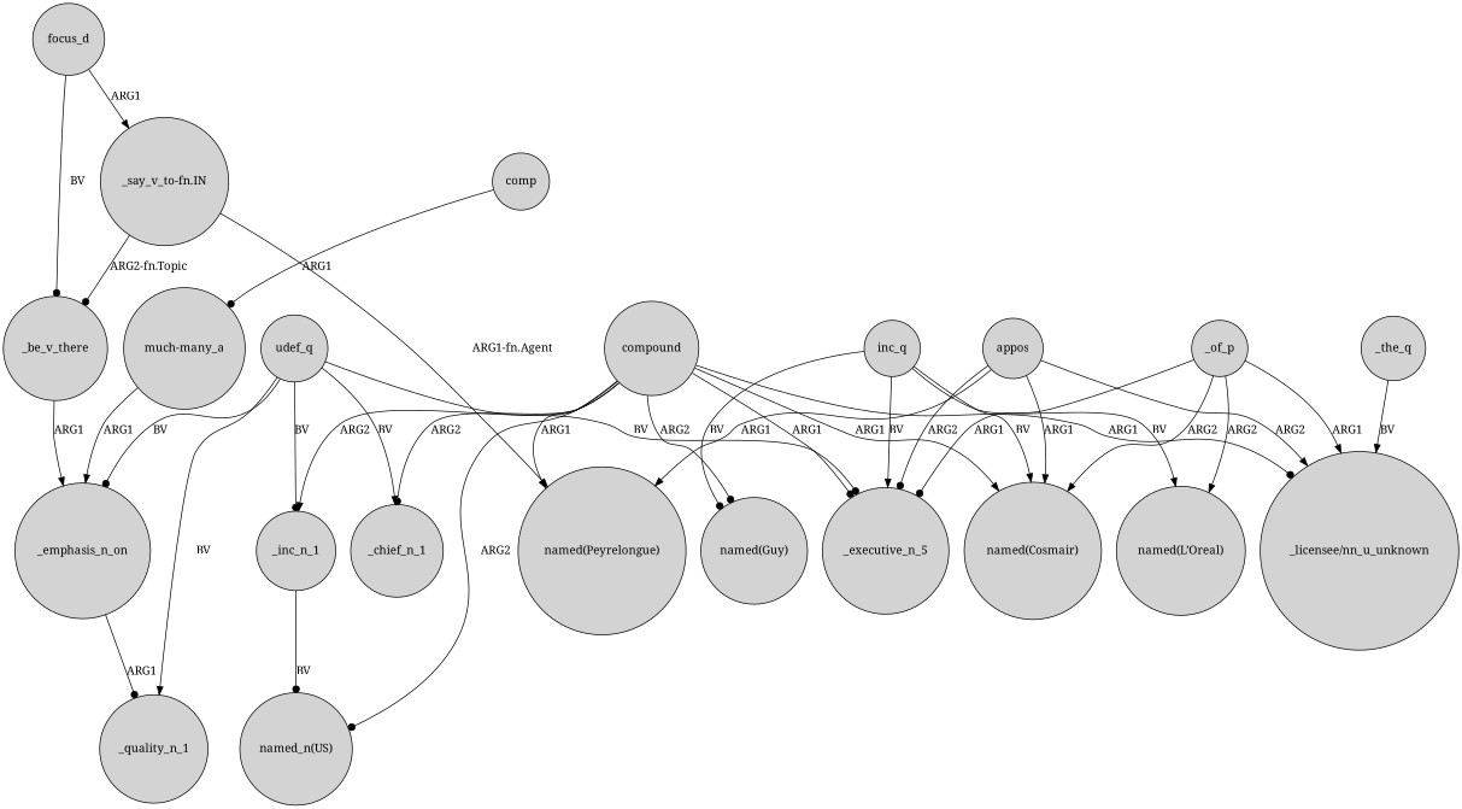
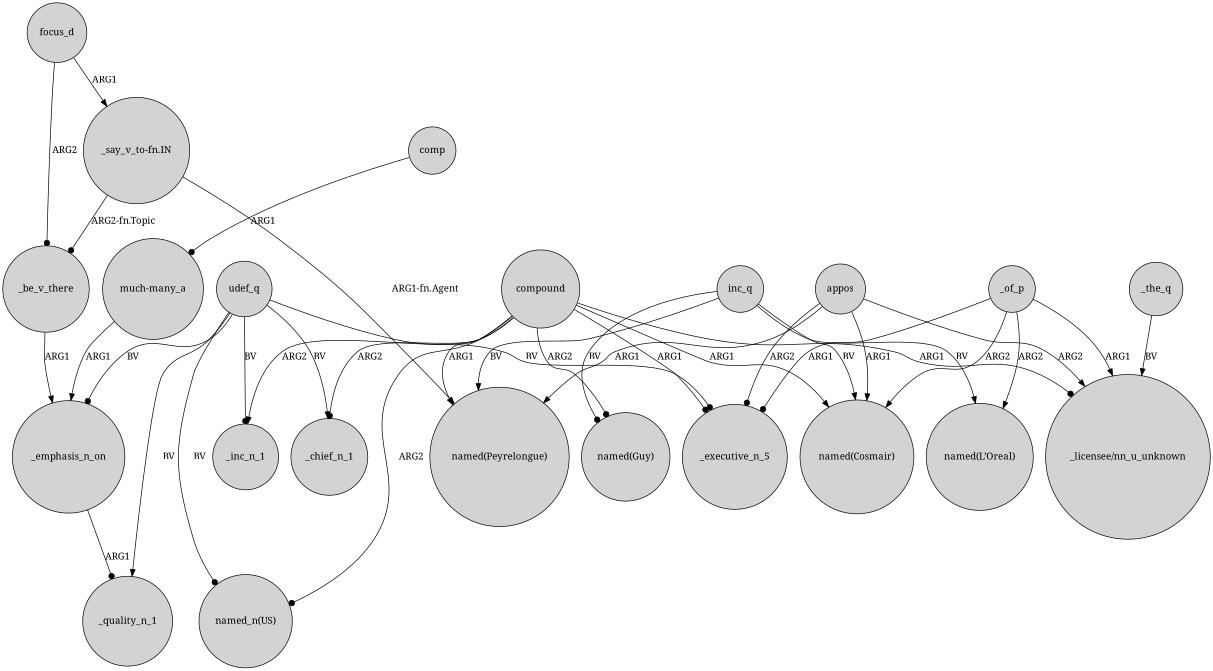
  digraph {
    fontname="Noto Serif"
    node [fontname="Noto Serif" shape=circle style=filled]
    edge [arrowhead=normal fontname="Noto Serif"]
    udef_q
    _quality_n_1
    n3 [label=_executive_n_5]
    "named_n(US)"
    _inc_n_1
    _emphasis_n_on
    _chief_n_1
    _of_p
    "_licensee/nn_u_unknown"
    "named(L’Oreal)"
    "named(Cosmair)"
    n12 [label=inc_q]
    "named(Peyrelongue)"
    "named(Guy)"
    compound
    "much-many_a"
    appos
    _the_q
    comp
    "_say_v_to-fn.IN"
    _be_v_there
    focus_d
    udef_q -> _quality_n_1 [label=BV]
    udef_q -> n3 [arrowhead=dot label=BV]
-   _inc_n_1 -> "named_n(US)" [arrowhead=dot label=BV]
+   udef_q -> "named_n(US)" [arrowhead=dot label=BV]
    udef_q -> _inc_n_1 [arrowhead=dot label=BV]
    udef_q -> _emphasis_n_on [arrowhead=dot label=BV]
    udef_q -> _chief_n_1 [label=BV]
    _emphasis_n_on -> _quality_n_1 [arrowhead=dot label=ARG1]
    _of_p -> n3 [arrowhead=dot label=ARG1]
    _of_p -> "_licensee/nn_u_unknown" [label=ARG1]
    _of_p -> "named(L’Oreal)" [label=ARG2]
    _of_p -> "named(Cosmair)" [label=ARG2]
    n12 -> "named(L’Oreal)" [label=BV]
    n12 -> "named(Cosmair)" [label=BV]
-   n12 -> n3 [label=BV]
+   n12 -> "named(Peyrelongue)" [label=BV]
    n12 -> "named(Guy)" [arrowhead=dot label=BV]
    compound -> n3 [arrowhead=dot label=ARG1]
    compound -> "named_n(US)" [arrowhead=dot label=ARG2]
    compound -> _inc_n_1 [label=ARG2]
    compound -> _chief_n_1 [arrowhead=dot label=ARG2]
    compound -> "_licensee/nn_u_unknown" [arrowhead=dot label=ARG1]
    compound -> "named(Cosmair)" [label=ARG1]
    compound -> "named(Peyrelongue)" [label=ARG1]
    compound -> "named(Guy)" [arrowhead=dot label=ARG2]
    "much-many_a" -> _emphasis_n_on [label=ARG1]
    appos -> n3 [arrowhead=dot label=ARG2]
    appos -> "_licensee/nn_u_unknown" [label=ARG2]
    appos -> "named(Cosmair)" [label=ARG1]
    appos -> "named(Peyrelongue)" [label=ARG1]
    _the_q -> "_licensee/nn_u_unknown" [label=BV]
    comp -> "much-many_a" [arrowhead=dot label=ARG1]
    "_say_v_to-fn.IN" -> "named(Peyrelongue)" [label="ARG1-fn.Agent"]
    "_say_v_to-fn.IN" -> _be_v_there [arrowhead=dot label="ARG2-fn.Topic"]
    _be_v_there -> _emphasis_n_on [label=ARG1]
    focus_d -> "_say_v_to-fn.IN" [label=ARG1]
-   focus_d -> _be_v_there [arrowhead=dot label=BV]
+   focus_d -> _be_v_there [arrowhead=dot label=ARG2]
  }
